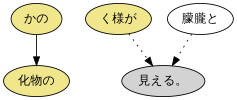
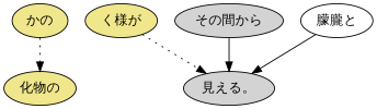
  digraph {
    fontname="Noto Sans"
    node [fillcolor=khaki fontname="Noto Sans" style=filled]
    edge [fontname="Noto Sans" style=solid]
    n1 [label="かの"]
    n2 [label="化物の"]
    n3 [label="く様が"]
    n4 [fillcolor=lightgrey label="見える。"]
+   n5 [fillcolor=lightgrey label="その間から"]
    n6 [fillcolor=white label="朦朧と"]
-   n1 -> n2
+   n1 -> n2 [style=dotted]
    n3 -> n4 [style=dotted]
-   n6 -> n4 [style=dotted]
+   n5 -> n4
+   n6 -> n4
  }
